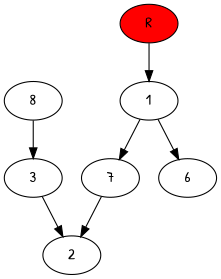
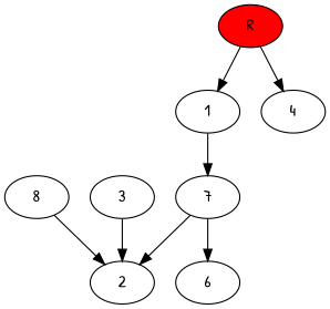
  digraph {
    fontname="Patrick Hand"
    node [fontname="Patrick Hand"]
    edge [fontname="Patrick Hand"]
    1
    7
    2
    6
    8
    3
    R [fillcolor="#ff0000" style=filled]
+   4
    1 -> 7
    7 -> 2
-   1 -> 6
-   8 -> 3
+   7 -> 6
+   8 -> 2
    3 -> 2
    R -> 1
+   R -> 4
  }
